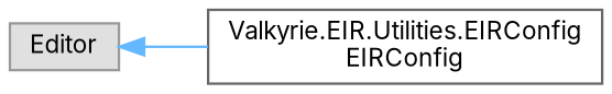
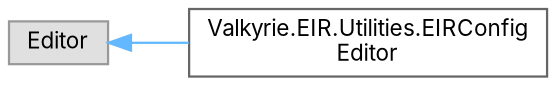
  digraph {
    rankdir=LR
    fontname=Inter
    node [fontname=Inter fontsize=10 shape=box style=filled]
    n1 [color=grey60 fillcolor="#E0E0E0" height=0.2 label=Editor width=0.4]
-   n2 [color=grey40 fillcolor=white height=0.2 label="Valkyrie.EIR.Utilities.EIRConfig\lEIRConfig" width=0.4]
+   n2 [color=grey40 fillcolor=white height=0.2 label="Valkyrie.EIR.Utilities.EIRConfig\lEditor" width=0.4]
    n1 -> n2 [color=steelblue1 dir=back fontname=Inter fontsize=10 labelfontname=Helvetica labelfontsize=10 style=solid]
  }
